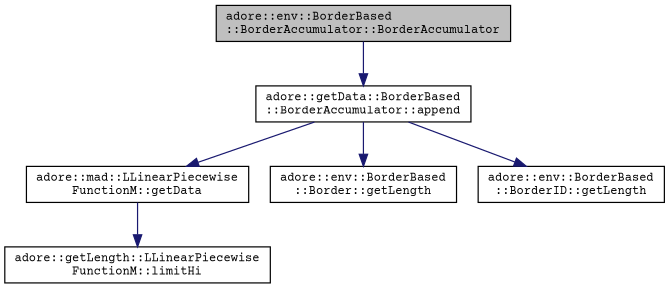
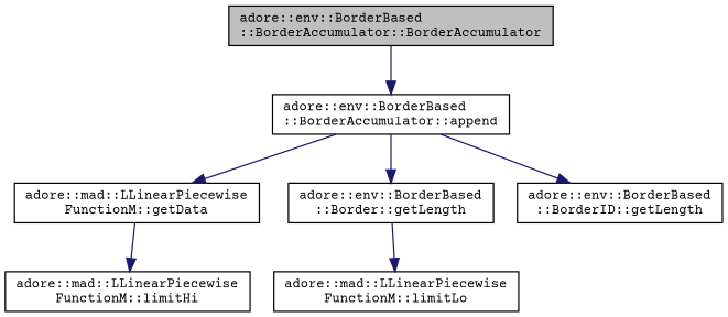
  digraph {
    fontname="Courier Prime"
    rankdir=TB
    node [color=black fillcolor=white fontname="Courier Prime" fontsize=10 shape=record style=filled]
    edge [color=midnightblue fontname="Courier Prime" fontsize=10 labelfontname=Helvetica labelfontsize=10 style=solid]
    n1 [fillcolor=grey75 fontcolor=black height=0.2 label="adore::env::BorderBased\l::BorderAccumulator::BorderAccumulator" width=0.4]
-   n2 [height=0.2 label="adore::getData::BorderBased\l::BorderAccumulator::append" width=0.4]
+   n2 [height=0.2 label="adore::env::BorderBased\l::BorderAccumulator::append" width=0.4]
    n3 [height=0.2 label="adore::mad::LLinearPiecewise\lFunctionM::getData" width=0.4]
    n4 [height=0.2 label="adore::env::BorderBased\l::Border::getLength" width=0.4]
    n5 [height=0.2 label="adore::env::BorderBased\l::BorderID::getLength" width=0.4]
-   n6 [height=0.2 label="adore::getLength::LLinearPiecewise\lFunctionM::limitHi" width=0.4]
+   n6 [height=0.2 label="adore::mad::LLinearPiecewise\lFunctionM::limitHi" width=0.4]
+   n7 [height=0.2 label="adore::mad::LLinearPiecewise\lFunctionM::limitLo" width=0.4]
    n1 -> n2
    n2 -> n3
    n2 -> n4
    n2 -> n5
    n3 -> n6
+   n4 -> n7
  }
